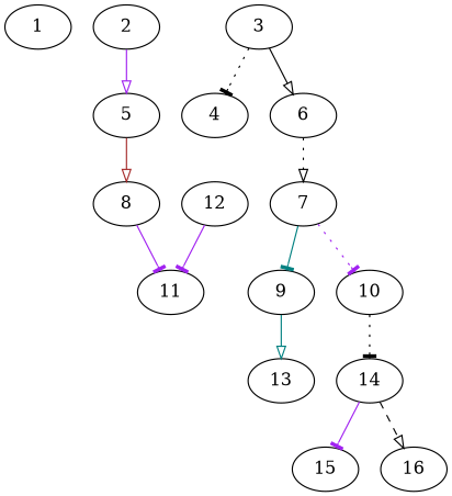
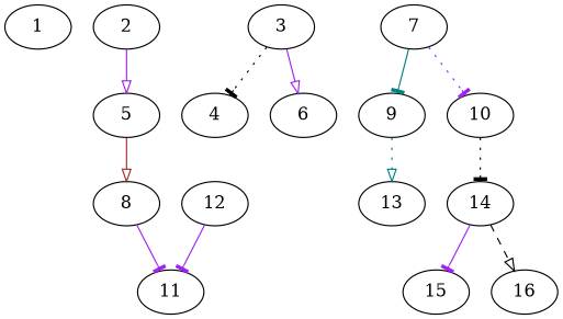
  digraph {
    node [alpha=0.03]
    edge [arrowhead=tee color=purple style=solid]
    1 [alpha=0.09 expect_size=2626253570824773]
    2 [expect_size=73673938575288172544]
    5 [alpha=0.10 expect_size=131509846323244128]
    8 [alpha=0.13 expect_size=33063836482134836]
    11 [alpha=0.15 expect_size=1723671998382105]
    3 [alpha=0.12 expect_size=22761551991234192]
    4 [alpha=0.12 expect_size=53784283098586032]
    6 [alpha=0.19 expect_size=8130218256165055]
    7 [expect_size=6061158261090366]
    9 [alpha=0.16 expect_size=39850765907383792]
    10 [alpha=0.02 expect_size=265100574560792608768]
    13 [alpha=0.05 expect_size=4887214011621310464]
    14 [alpha=0.11 expect_size=197743990076710400]
    15 [alpha=0.02 expect_size=288497139254820864000]
    16 [expect_size=305279187274737920]
    12 [alpha=0.14 expect_size=2238161277742518]
    2 -> 5 [arrowhead=onormal]
    5 -> 8 [arrowhead=onormal color=brown]
    8 -> 11
    3 -> 4 [color=black style=dotted]
-   3 -> 6 [arrowhead=onormal color=black]
-   6 -> 7 [arrowhead=onormal color=black style=dotted]
+   3 -> 6 [arrowhead=onormal]
    7 -> 9 [color=teal]
    7 -> 10 [style=dotted]
-   9 -> 13 [arrowhead=onormal color=teal]
+   9 -> 13 [arrowhead=onormal color=teal style=dotted]
    10 -> 14 [color=black style=dotted]
    14 -> 15
    14 -> 16 [arrowhead=onormal color=black style=dashed]
    12 -> 11
  }
